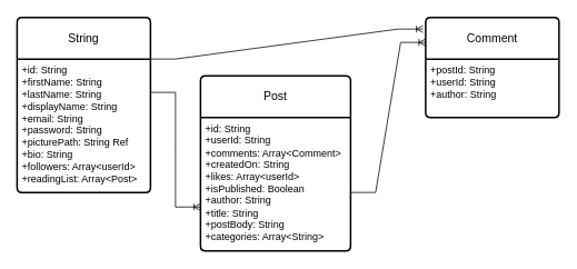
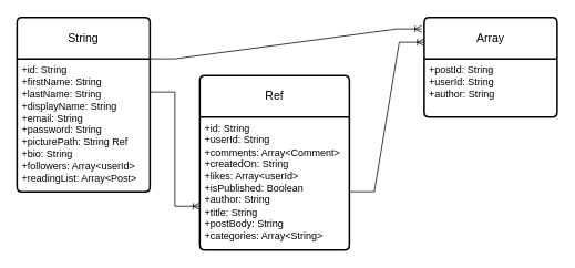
  <mxCell id="0" />
  <mxCell id="1" parent="0" />
  <mxCell id="2" value="String" style="swimlane;childLayout=stackLayout;horizontal=1;startSize=50;horizontalStack=0;rounded=1;fontSize=14;fontStyle=0;strokeWidth=2;resizeParent=0;resizeLast=1;shadow=0;dashed=0;align=center;arcSize=4;whiteSpace=wrap;html=1;" parent="1" vertex="1"><mxGeometry x="20" y="20" width="160" height="210" as="geometry" /></mxCell>
  <mxCell id="3" value="+id: String&lt;br&gt;+firstName: String&lt;br&gt;+lastName: String&lt;br&gt;+displayName: String&lt;br&gt;+email: String&lt;br&gt;+password: String&lt;br&gt;+picturePath: String Ref&lt;br&gt;+bio: String&lt;br&gt;+followers: Array&amp;lt;userId&amp;gt;&lt;br&gt;+readingList: Array&amp;lt;Post&amp;gt;" style="align=left;strokeColor=none;fillColor=none;spacingLeft=4;fontSize=12;verticalAlign=top;resizable=0;rotatable=0;part=1;html=1;" parent="2" vertex="1"><mxGeometry y="50" width="160" height="160" as="geometry" /></mxCell>
- <mxCell id="4" value="Post" style="swimlane;childLayout=stackLayout;horizontal=1;startSize=50;horizontalStack=0;rounded=1;fontSize=14;fontStyle=0;strokeWidth=2;resizeParent=0;resizeLast=1;shadow=0;dashed=0;align=center;arcSize=4;whiteSpace=wrap;html=1;" parent="1" vertex="1"><mxGeometry x="240" y="90" width="180" height="210" as="geometry" /></mxCell>
+ <mxCell id="4" value="Ref" style="swimlane;childLayout=stackLayout;horizontal=1;startSize=50;horizontalStack=0;rounded=1;fontSize=14;fontStyle=0;strokeWidth=2;resizeParent=0;resizeLast=1;shadow=0;dashed=0;align=center;arcSize=4;whiteSpace=wrap;html=1;" parent="1" vertex="1"><mxGeometry x="240" y="90" width="180" height="210" as="geometry" /></mxCell>
  <mxCell id="5" value="+id: String&lt;br&gt;+userId: String&lt;br&gt;+comments: Array&amp;lt;Comment&amp;gt;&lt;br&gt;+createdOn: String&lt;br&gt;+likes: Array&amp;lt;userId&amp;gt;&lt;br&gt;+isPublished: Boolean&lt;br&gt;+author: String&lt;br&gt;+title: String&lt;br&gt;+postBody: String&lt;br&gt;+categories: Array&amp;lt;String&amp;gt;" style="align=left;strokeColor=none;fillColor=none;spacingLeft=4;fontSize=12;verticalAlign=top;resizable=0;rotatable=0;part=1;html=1;" parent="4" vertex="1"><mxGeometry y="50" width="180" height="160" as="geometry" /></mxCell>
- <mxCell id="6" value="Comment" style="swimlane;childLayout=stackLayout;horizontal=1;startSize=50;horizontalStack=0;rounded=1;fontSize=14;fontStyle=0;strokeWidth=2;resizeParent=0;resizeLast=1;shadow=0;dashed=0;align=center;arcSize=4;whiteSpace=wrap;html=1;" parent="1" vertex="1"><mxGeometry x="510" y="20" width="160" height="120" as="geometry" /></mxCell>
+ <mxCell id="6" value="Array" style="swimlane;childLayout=stackLayout;horizontal=1;startSize=50;horizontalStack=0;rounded=1;fontSize=14;fontStyle=0;strokeWidth=2;resizeParent=0;resizeLast=1;shadow=0;dashed=0;align=center;arcSize=4;whiteSpace=wrap;html=1;" parent="1" vertex="1"><mxGeometry x="510" y="20" width="160" height="120" as="geometry" /></mxCell>
  <mxCell id="7" value="+postId: String&lt;br&gt;+userId: String&lt;br&gt;+author: String" style="align=left;strokeColor=none;fillColor=none;spacingLeft=4;fontSize=12;verticalAlign=top;resizable=0;rotatable=0;part=1;html=1;" parent="6" vertex="1"><mxGeometry y="50" width="160" height="70" as="geometry" /></mxCell>
  <mxCell id="8" value="" style="edgeStyle=entityRelationEdgeStyle;fontSize=12;html=1;endArrow=ERoneToMany;rounded=0;entryX=0;entryY=0.75;entryDx=0;entryDy=0;" parent="1" target="4" edge="1"><mxGeometry width="100" height="100" relative="1" as="geometry"><mxPoint x="180" y="110" as="sourcePoint" /><mxPoint x="280" y="10" as="targetPoint" /></mxGeometry></mxCell>
  <mxCell id="9" value="" style="edgeStyle=entityRelationEdgeStyle;fontSize=12;html=1;endArrow=ERoneToMany;rounded=0;entryX=0;entryY=0.25;entryDx=0;entryDy=0;" parent="1" target="6" edge="1"><mxGeometry width="100" height="100" relative="1" as="geometry"><mxPoint x="420" y="230" as="sourcePoint" /><mxPoint x="520" y="130" as="targetPoint" /></mxGeometry></mxCell>
  <mxCell id="10" value="" style="edgeStyle=entityRelationEdgeStyle;fontSize=12;html=1;endArrow=ERoneToMany;rounded=0;entryX=-0.019;entryY=0.117;entryDx=0;entryDy=0;entryPerimeter=0;exitX=1;exitY=0;exitDx=0;exitDy=0;" parent="1" source="3" target="6" edge="1"><mxGeometry width="100" height="100" relative="1" as="geometry"><mxPoint x="180" y="90" as="sourcePoint" /><mxPoint x="280" y="-10" as="targetPoint" /></mxGeometry></mxCell>
